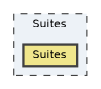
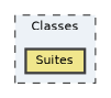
  digraph {
    compound=true
    n1 [color=grey25 fillcolor=khaki fontname=Helvetica fontsize=10 height=0.2 label=Suites shape=box style="filled,bold" width=0.4]
    subgraph cluster_1 {
      bgcolor="#edf2f7"
      fontname=Helvetica
      fontsize=10
-     label=Suites
+     label=Classes
      pencolor=grey25
      style="filled,dashed"
      n1
    }
  }
